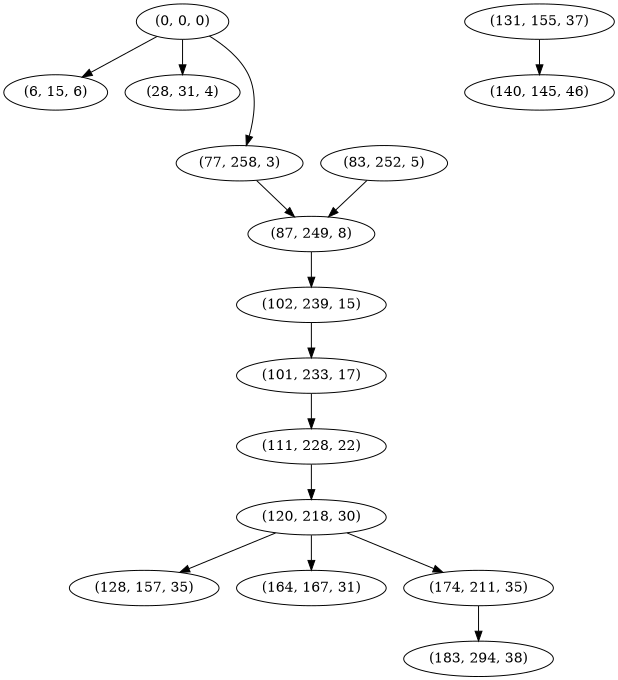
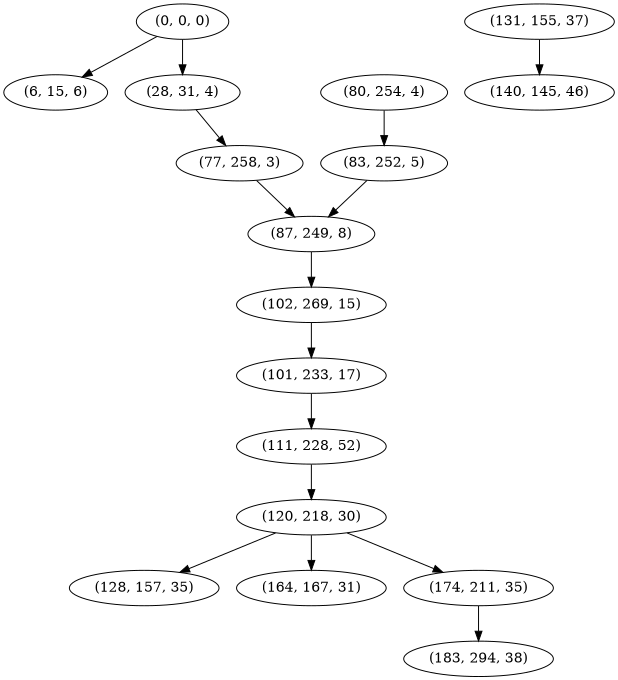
  digraph {
    "(0, 0, 0)"
    "(6, 15, 6)"
    "(28, 31, 4)"
    "(77, 258, 3)"
    "(87, 249, 8)"
+   "(80, 254, 4)"
    "(83, 252, 5)"
-   "(102, 239, 15)"
+   "(102, 239, 15)" [label="(102, 269, 15)"]
    n9 [label="(101, 233, 17)"]
-   "(111, 228, 22)"
+   "(111, 228, 22)" [label="(111, 228, 52)"]
    "(120, 218, 30)"
    "(128, 157, 35)"
    "(164, 167, 31)"
    "(174, 211, 35)"
    n15 [label="(183, 294, 38)"]
    "(131, 155, 37)"
    "(140, 145, 46)"
    "(0, 0, 0)" -> "(6, 15, 6)"
    "(0, 0, 0)" -> "(28, 31, 4)"
-   "(0, 0, 0)" -> "(77, 258, 3)"
+   "(28, 31, 4)" -> "(77, 258, 3)"
    "(77, 258, 3)" -> "(87, 249, 8)"
    "(87, 249, 8)" -> "(102, 239, 15)"
+   "(80, 254, 4)" -> "(83, 252, 5)"
    "(83, 252, 5)" -> "(87, 249, 8)"
    "(102, 239, 15)" -> n9
    n9 -> "(111, 228, 22)"
    "(111, 228, 22)" -> "(120, 218, 30)"
    "(120, 218, 30)" -> "(128, 157, 35)"
    "(120, 218, 30)" -> "(164, 167, 31)"
    "(120, 218, 30)" -> "(174, 211, 35)"
    "(174, 211, 35)" -> n15
    "(131, 155, 37)" -> "(140, 145, 46)"
  }
